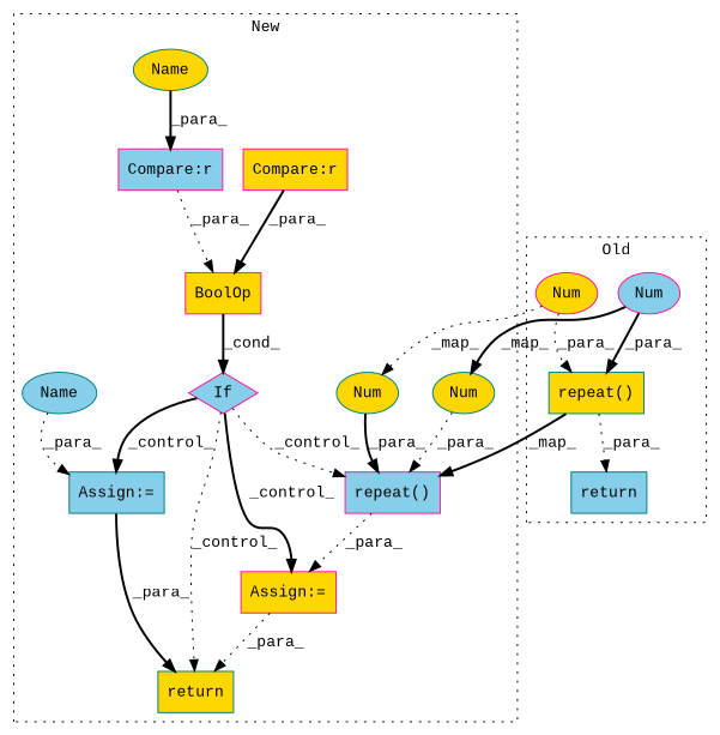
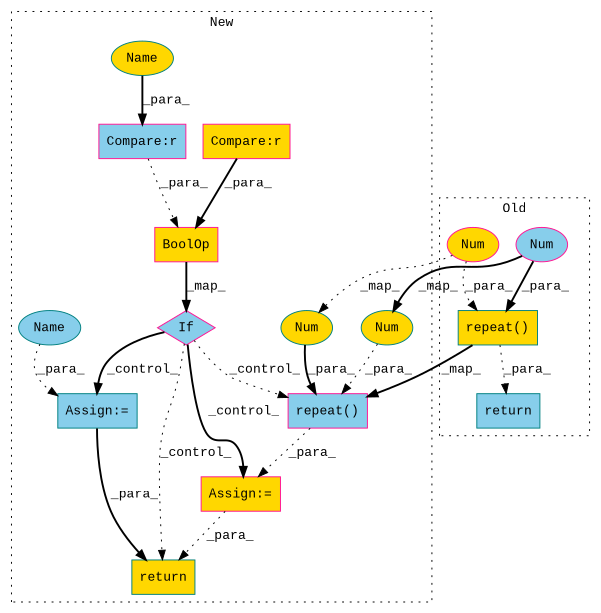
  digraph {
    fontname="Liberation Mono"
    node [a=76 l=1 s=5258 shape=box style=filled fillcolor=gold color=teal fontname="Liberation Mono"]
    edge [style=dotted fontname="Liberation Mono"]
    n1 [a=75 l="36,1" label="repeat()" s="5842,5900"]
    n2 [label=Num s=5899 shape=ellipse color=deeppink]
    n3 [label=Num s=5896 shape=ellipse fillcolor=skyblue color=deeppink]
    n4 [a=93 l=7 label=return s=5835 fillcolor=skyblue]
    n5 [a=75 l="36,1" label="repeat()" s="6500,6558" fillcolor=skyblue color=deeppink]
    n6 [label=Num s=6557 shape=ellipse]
    n7 [label=Num s=6554 shape=ellipse]
    n8 [a=68 l=3 label="Assign:=" s=6497 color=deeppink]
    n9 [a=96 l=3 label=If s=5255 shape=diamond fillcolor=skyblue color=deeppink]
    n10 [a=40 l=28 label="Compare:r" fillcolor=skyblue color=deeppink]
    n11 [a=40 l=38 label="Compare:r" s=5291 color=deeppink]
    n12 [a=72 l=71 label=BoolOp color=deeppink]
    n13 [a=68 l=3 label="Assign:=" s=5392 fillcolor=skyblue]
    n14 [a=93 l=7 label=return s=6568]
    n15 [a=87 l=4 label=Name s=5395 shape=ellipse fillcolor=skyblue]
    n16 [a=87 l=4 label=Name s=5282 shape=ellipse]
    subgraph cluster_1 {
      label=Old
      style=dotted
      n1
      n2
      n3
      n4
    }
    subgraph cluster_2 {
      label=New
      style=dotted
      n5
      n6
      n7
      n8
      n9
      n10
      n11
      n12
      n13
      n14
      n15
      n16
    }
    n1 -> n4 [label=_para_]
    n1 -> n5 [label=_map_ style=bold]
    n2 -> n1 [label=_para_]
    n2 -> n6 [label=_map_]
    n3 -> n1 [label=_para_ style=bold]
    n3 -> n7 [label=_map_ style=bold]
    n5 -> n8 [label=_para_]
    n6 -> n5 [label=_para_ style=bold]
    n7 -> n5 [label=_para_]
    n8 -> n14 [label=_para_]
    n9 -> n5 [label=_control_]
    n9 -> n8 [label=_control_ style=bold]
    n9 -> n13 [label=_control_ style=bold]
    n9 -> n14 [label=_control_]
    n10 -> n12 [label=_para_]
    n11 -> n12 [label=_para_ style=bold]
-   n12 -> n9 [label=_cond_ style=bold]
+   n12 -> n9 [label=_map_ style=bold]
    n13 -> n14 [label=_para_ style=bold]
    n15 -> n13 [label=_para_]
    n16 -> n10 [label=_para_ style=bold]
  }
